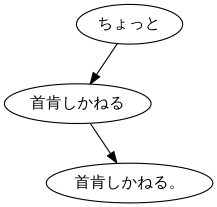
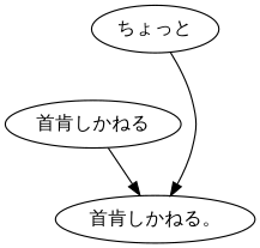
  digraph {
    n1 [label="首肯しかねる"]
    n2 [label="首肯しかねる。"]
    n3 [label="ちょっと"]
    n1 -> n2
-   n3 -> n1
+   n3 -> n2
  }
